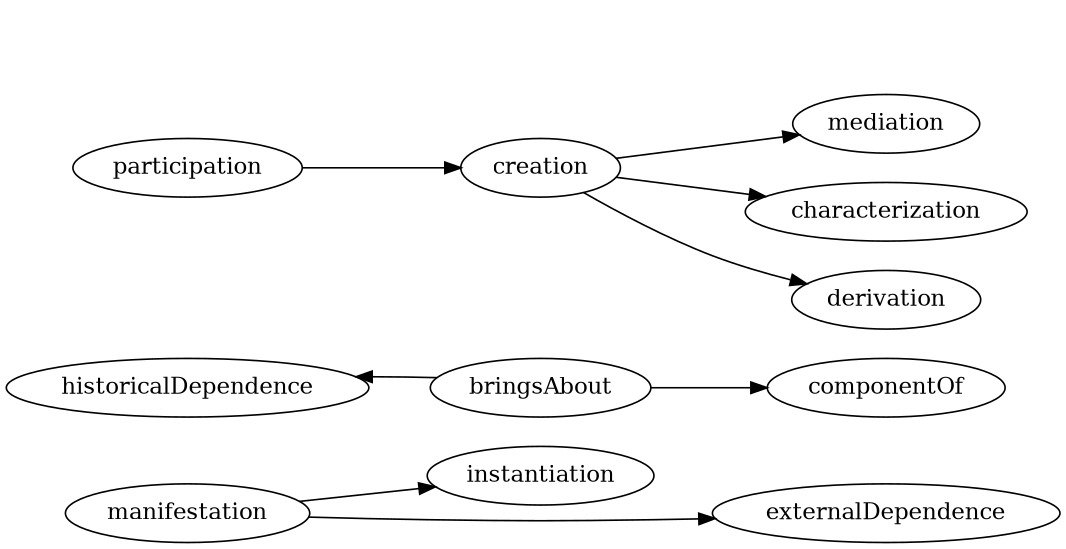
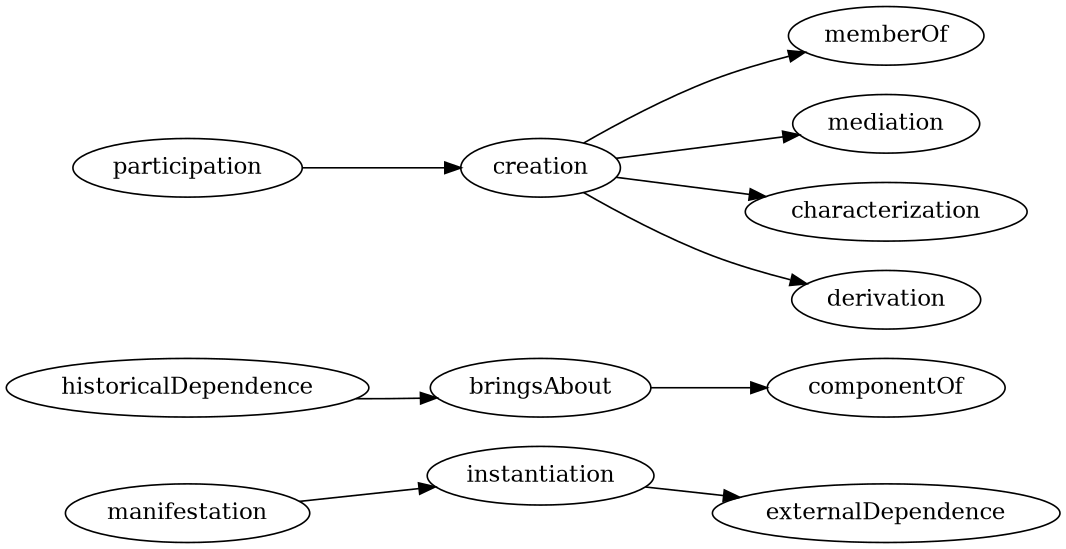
  strict digraph {
    rankdir=LR
    manifestation
    instantiation
    externalDependence
    historicalDependence
    bringsAbout
    participation
    creation
    componentOf
+   memberOf
    mediation
    characterization
    derivation
    manifestation -> instantiation
-   manifestation -> externalDependence
-   bringsAbout -> historicalDependence
+   instantiation -> externalDependence
+   historicalDependence -> bringsAbout
    bringsAbout -> componentOf
    participation -> creation
+   creation -> memberOf
    creation -> mediation
    creation -> characterization
    creation -> derivation
  }
